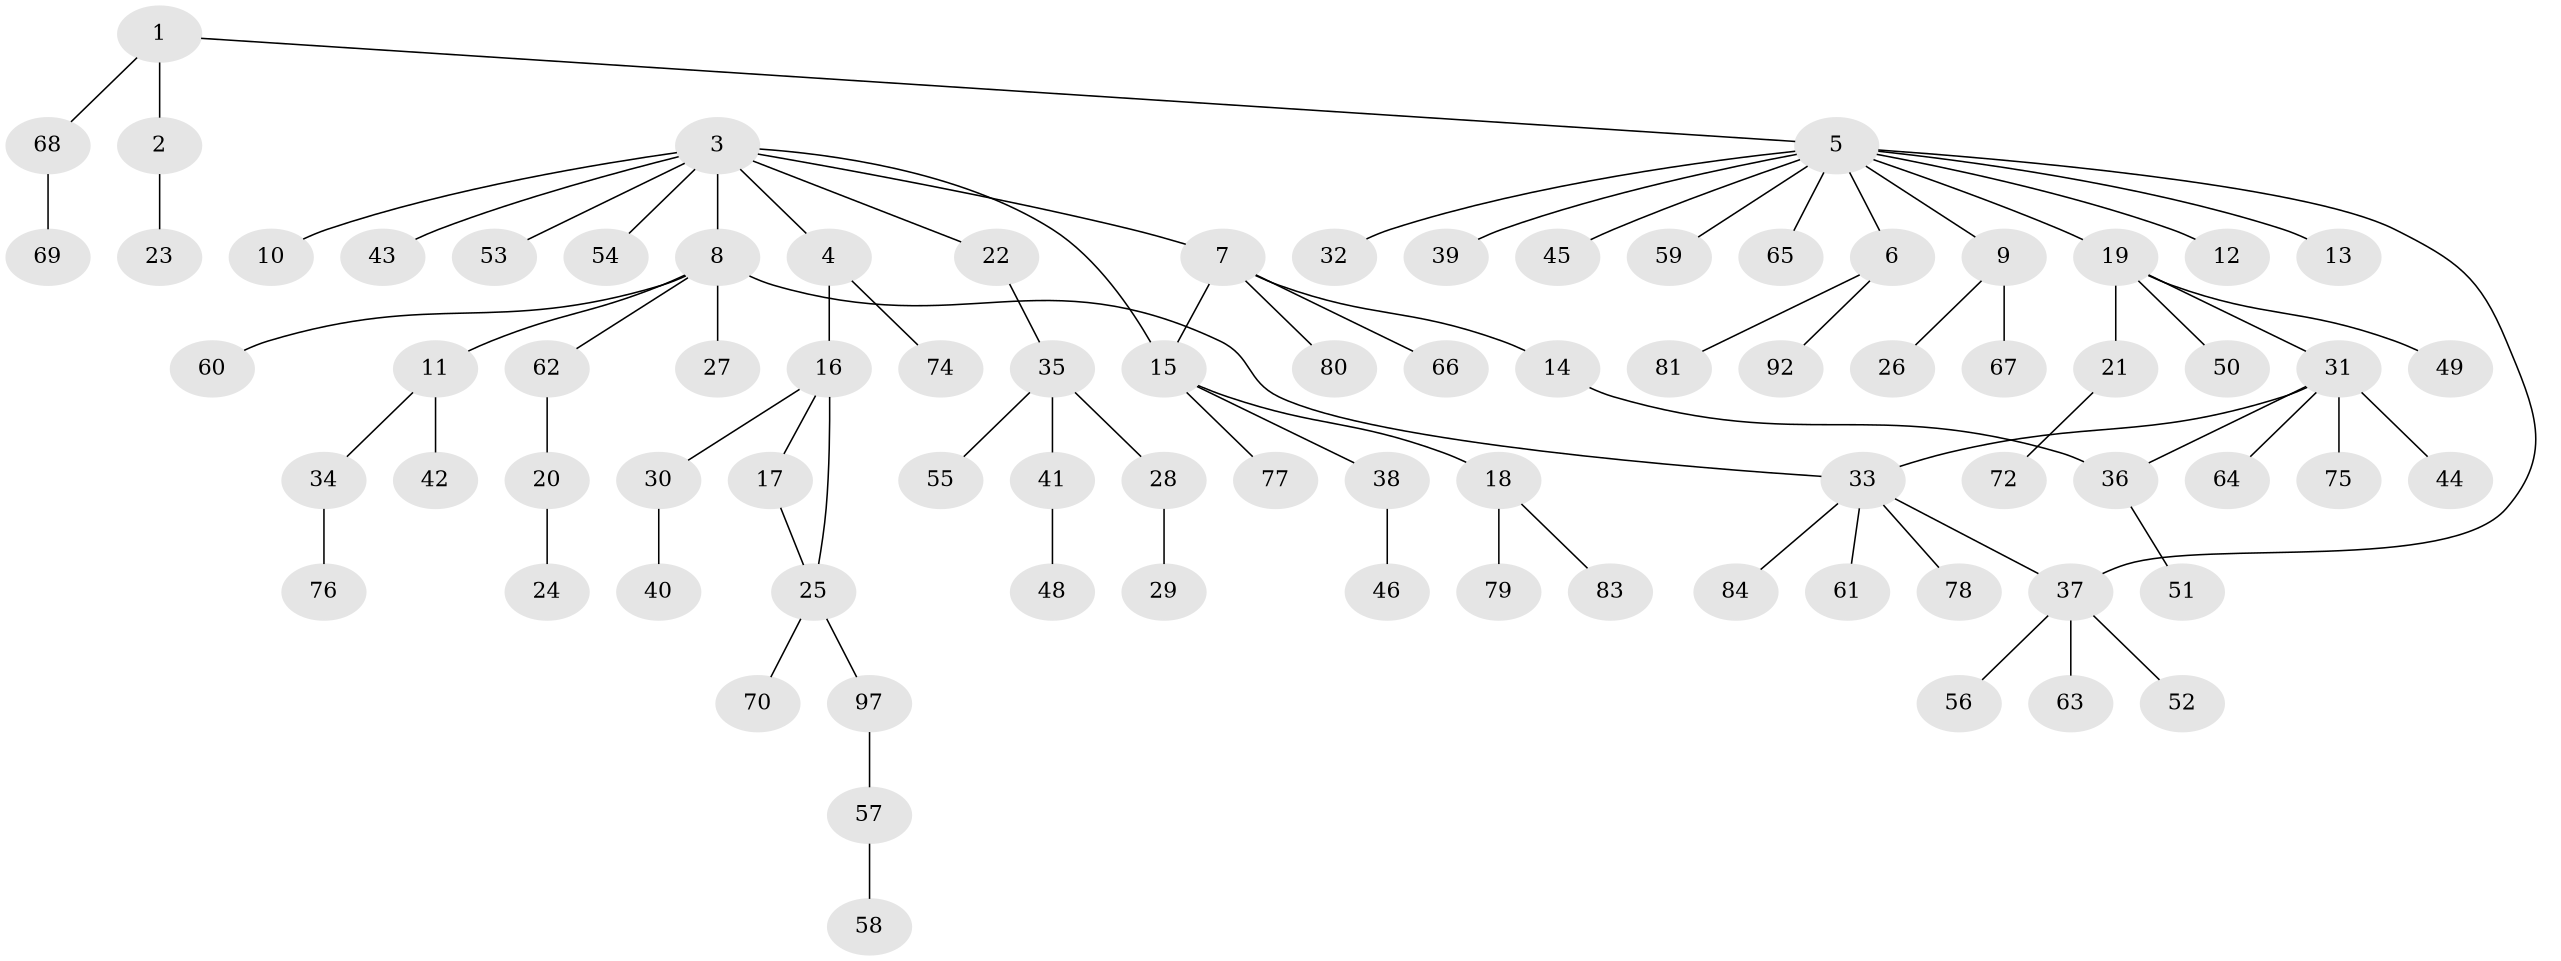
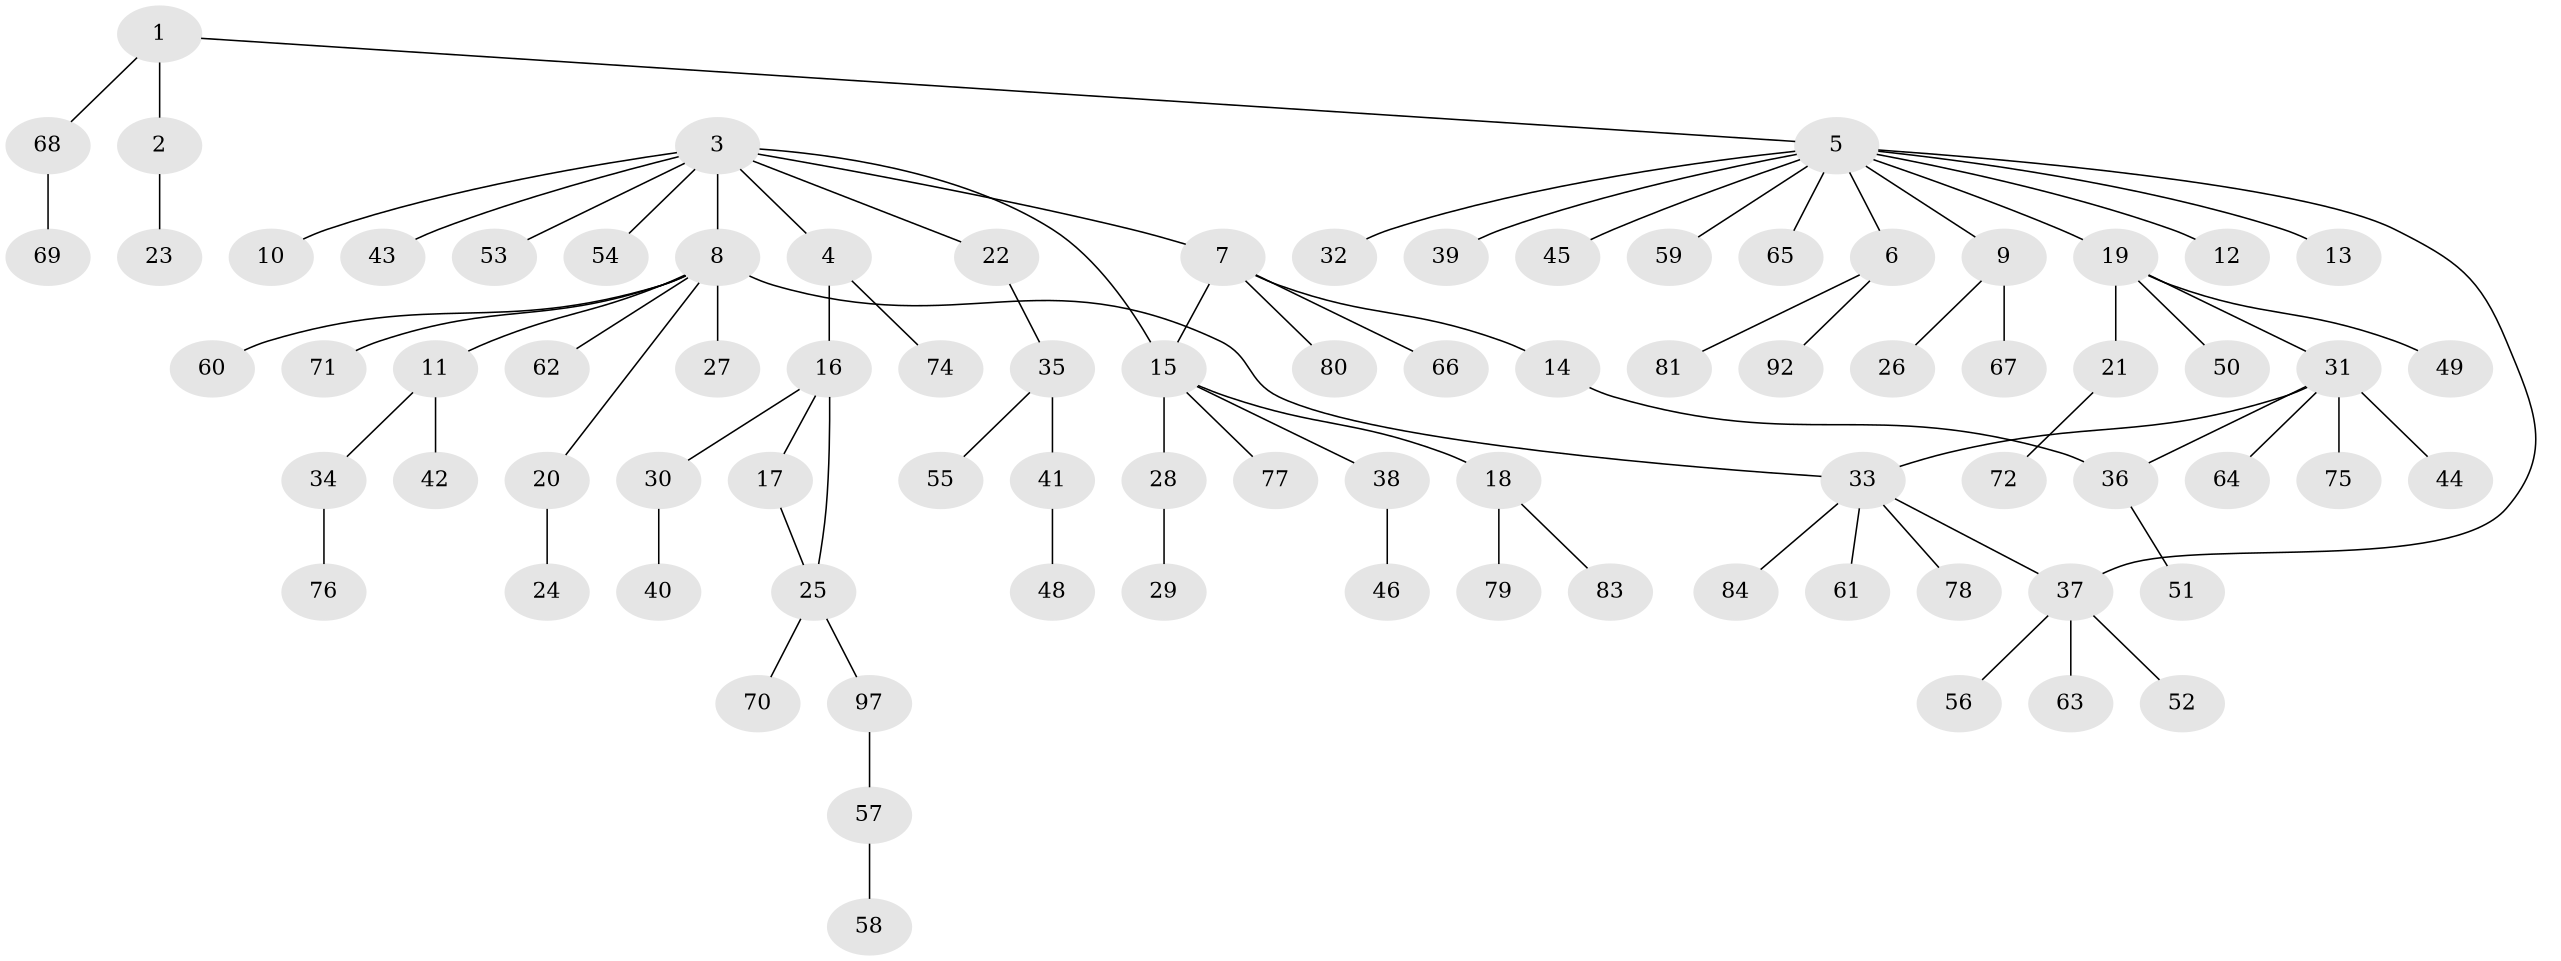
  graph {
    node [color=gray90 style=filled]
    1
    2
    5
    68
    23
    6
    9
    12
    13
    19
    32
    37
    39
    45
    59
    65
    69
    3
    4
    7
    8
    10
    15
    22
    43
    53
    54
    16
    74
    14
    66
    80
    11
    20
    27
    33
    60
    62
+   71
    18
    28
    38
    77
    35
    17
    25
    30
    81
    n49 [label=92]
    26
    67
    21
    31
    49
    50
    52
    56
    63
    36
    34
    42
    24
    61
    78
    84
    76
    51
    79
    83
    29
    46
    n72 [label=97]
    70
    40
    72
    44
    64
    75
    41
    55
    57
    48
    58
    1 -- 2
    1 -- 5
    1 -- 68
    2 -- 23
    5 -- 6
    5 -- 9
    5 -- 12
    5 -- 13
    5 -- 19
    5 -- 32
    5 -- 37
    5 -- 39
    5 -- 45
    5 -- 59
    5 -- 65
    68 -- 69
    6 -- 81
    6 -- n49
    9 -- 26
    9 -- 67
    19 -- 21
    19 -- 31
    19 -- 49
    19 -- 50
    37 -- 52
    37 -- 56
    37 -- 63
    3 -- 4
    3 -- 7
    3 -- 8
    3 -- 10
    3 -- 15
    3 -- 22
    3 -- 43
    3 -- 53
    3 -- 54
    4 -- 16
    4 -- 74
    7 -- 15
    7 -- 14
    7 -- 66
    7 -- 80
    8 -- 11
-   62 -- 20
+   8 -- 20
    8 -- 27
    8 -- 33
    8 -- 60
    8 -- 62
+   8 -- 71
    15 -- 18
-   35 -- 28
+   15 -- 28
    15 -- 38
    15 -- 77
    22 -- 35
    16 -- 17
    16 -- 25
    16 -- 30
    14 -- 36
    11 -- 34
    11 -- 42
    20 -- 24
    33 -- 37
    33 -- 61
    33 -- 78
    33 -- 84
    18 -- 79
    18 -- 83
    28 -- 29
    38 -- 46
    35 -- 41
    35 -- 55
    17 -- 25
    25 -- n72
    25 -- 70
    30 -- 40
    21 -- 72
    31 -- 33
    31 -- 36
    31 -- 44
    31 -- 64
    31 -- 75
    36 -- 51
    34 -- 76
    n72 -- 57
    41 -- 48
    57 -- 58
  }
